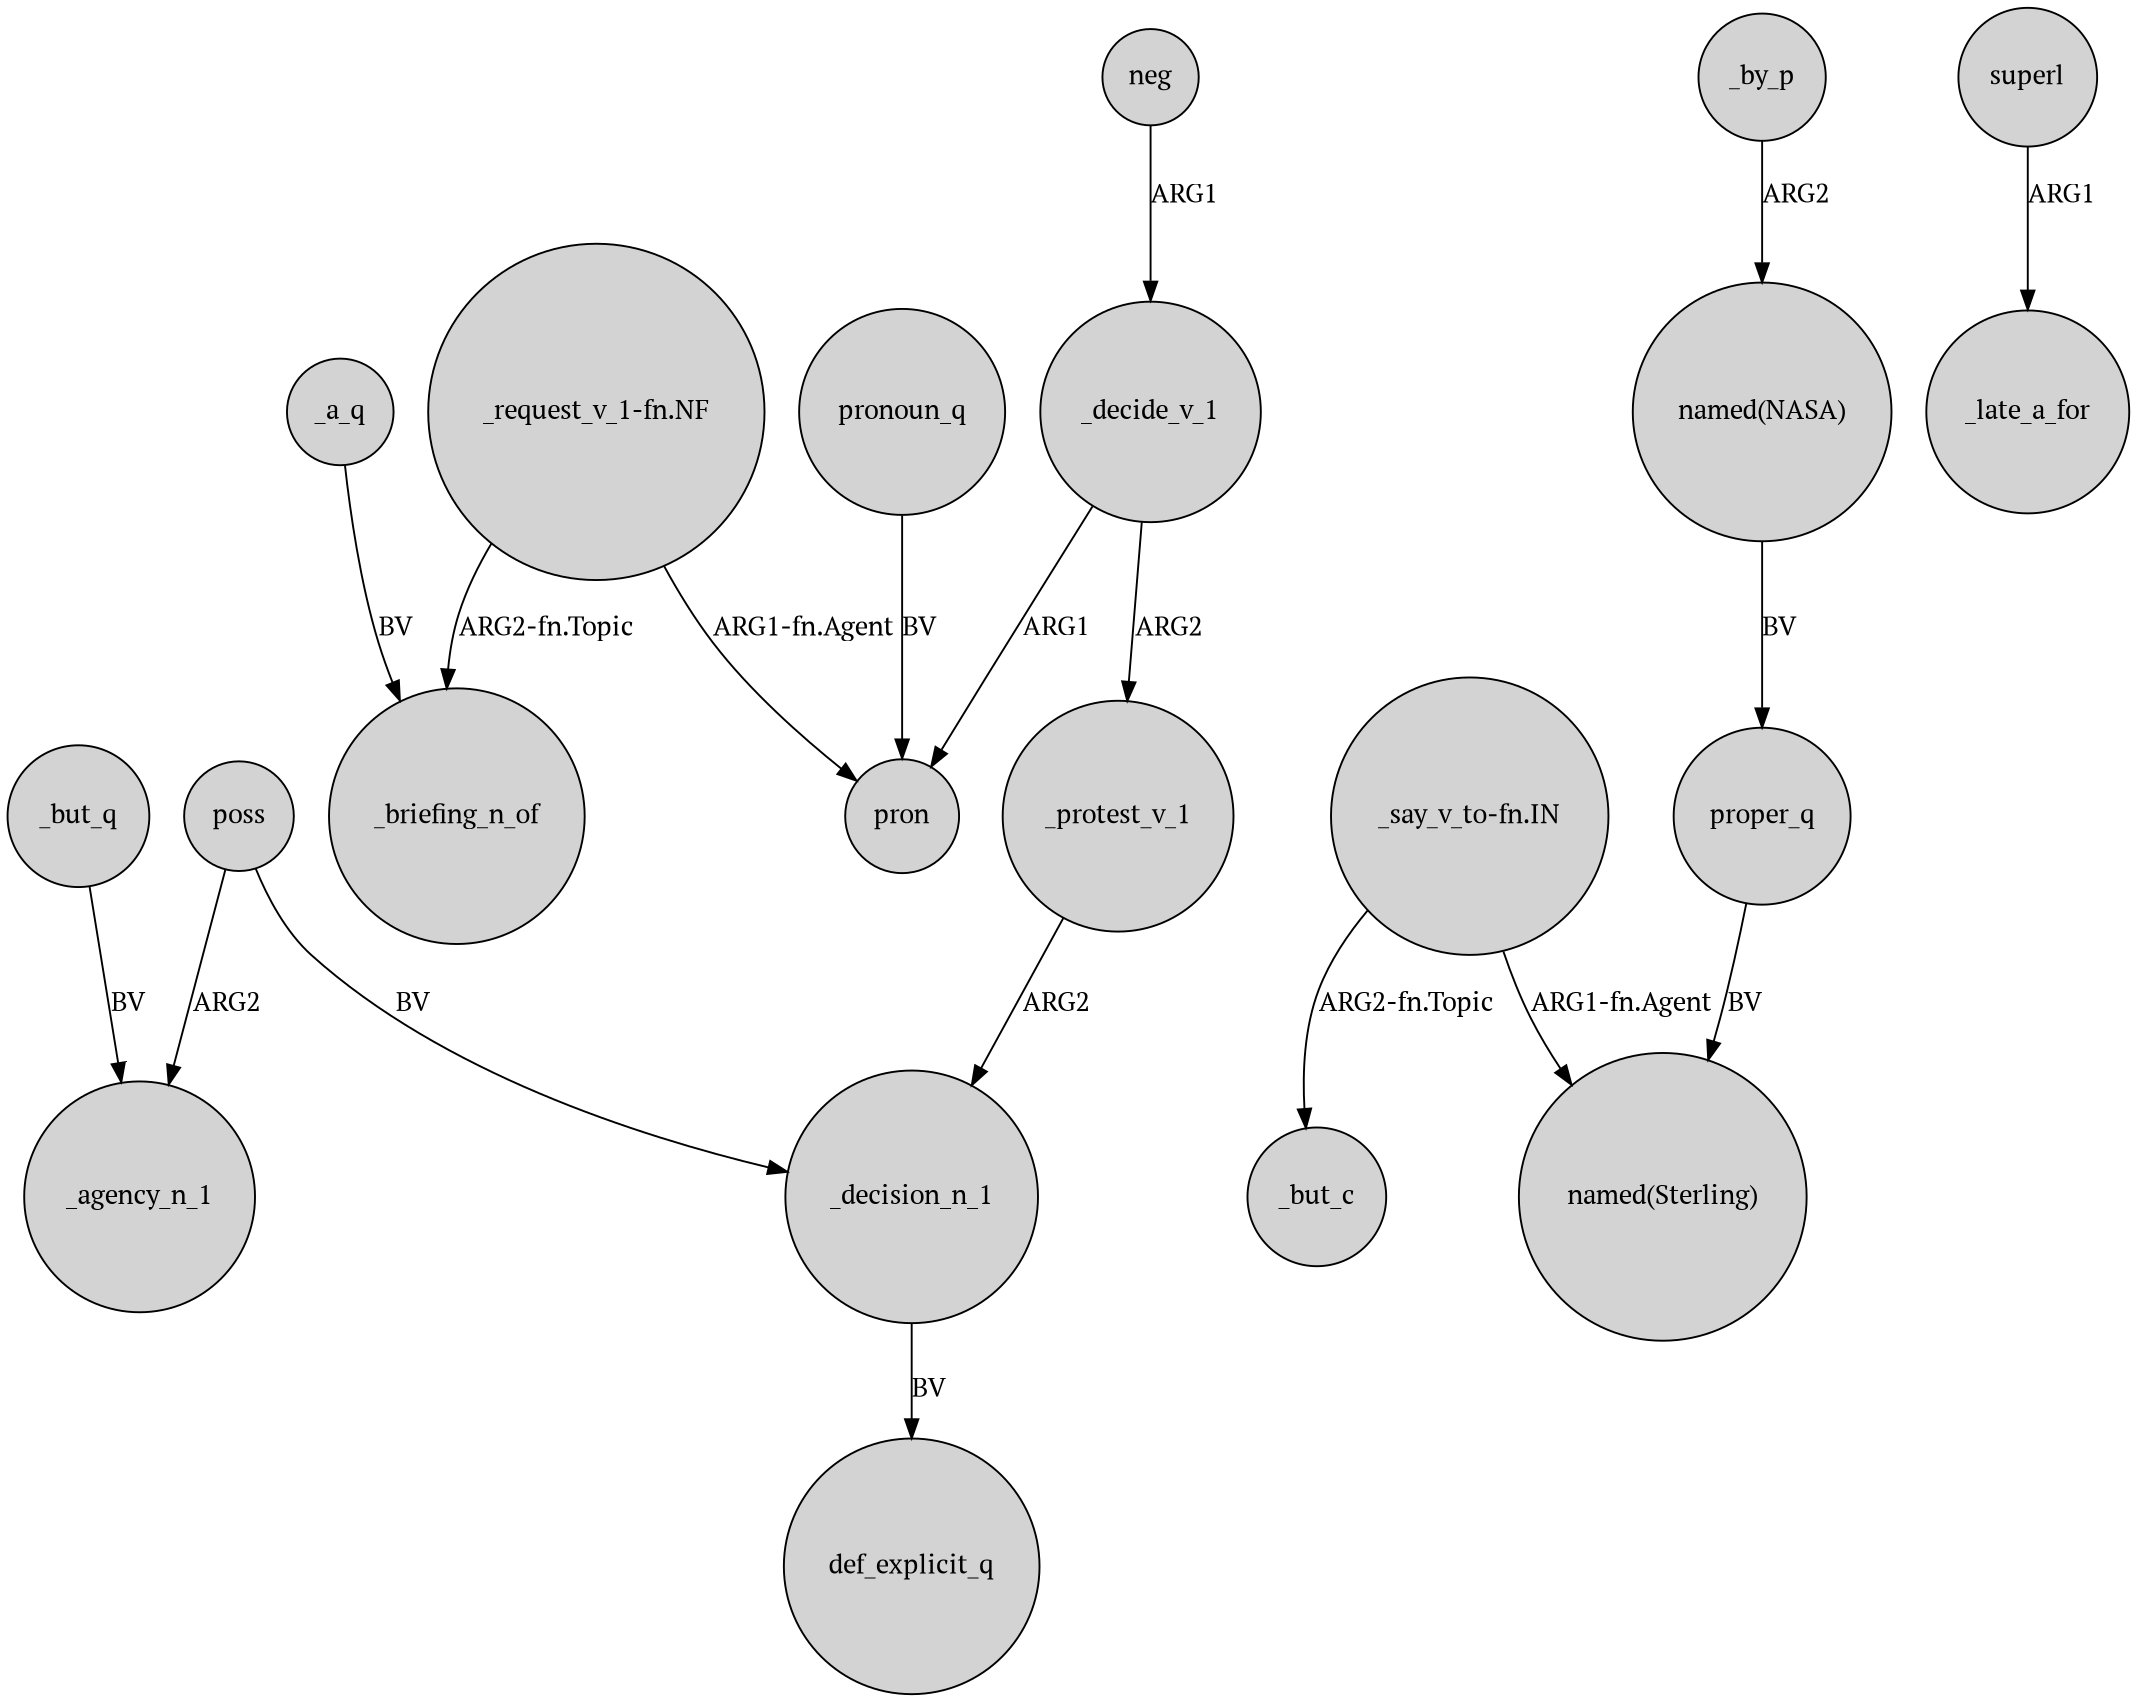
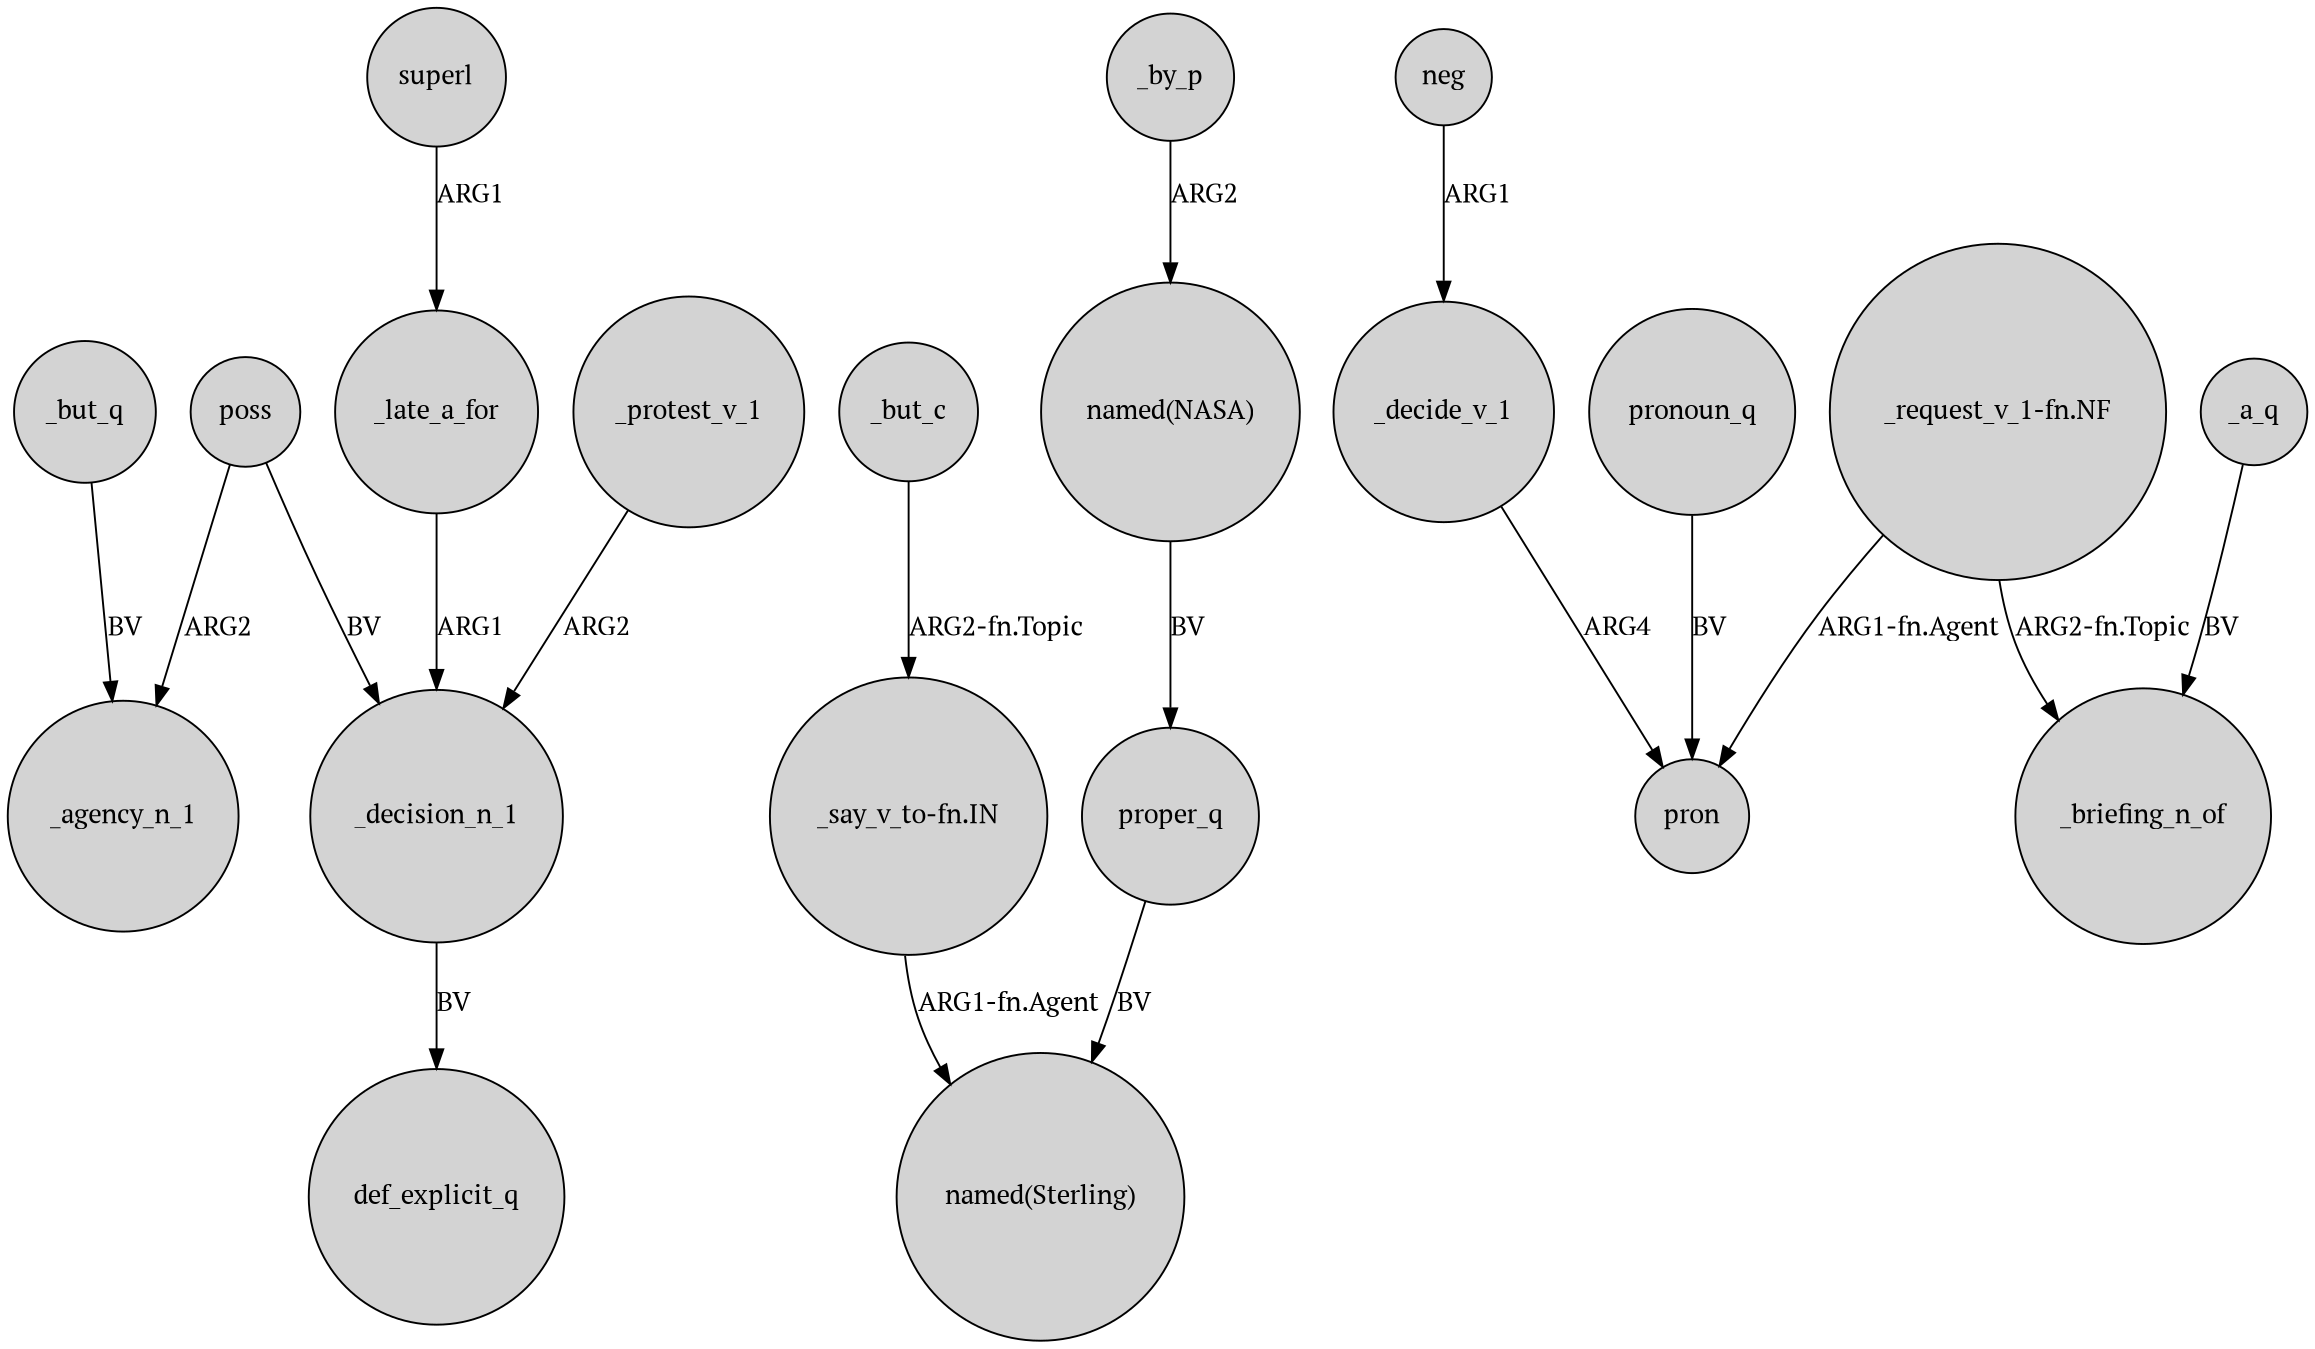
  digraph {
    fontname="PT Serif"
    node [fontname="PT Serif" shape=circle style=filled]
    edge [fontname="PT Serif"]
    n1 [label=_but_q]
    _agency_n_1
    proper_q
    "named(Sterling)"
    "named(NASA)"
    _by_p
    superl
    _late_a_for
    _decision_n_1
    def_explicit_q
    neg
    _decide_v_1
    pron
    _protest_v_1
    "_request_v_1-fn.NF"
    _briefing_n_of
    "_say_v_to-fn.IN"
    _but_c
    _a_q
    pronoun_q
    poss
    n1 -> _agency_n_1 [label=BV]
    proper_q -> "named(Sterling)" [label=BV]
    "named(NASA)" -> proper_q [label=BV]
    _by_p -> "named(NASA)" [label=ARG2]
    superl -> _late_a_for [label=ARG1]
+   _late_a_for -> _decision_n_1 [label=ARG1]
    _decision_n_1 -> def_explicit_q [label=BV]
    neg -> _decide_v_1 [label=ARG1]
-   _decide_v_1 -> pron [label=ARG1]
-   _decide_v_1 -> _protest_v_1 [label=ARG2]
+   _decide_v_1 -> pron [label=ARG4]
    _protest_v_1 -> _decision_n_1 [label=ARG2]
    "_request_v_1-fn.NF" -> pron [label="ARG1-fn.Agent"]
    "_request_v_1-fn.NF" -> _briefing_n_of [label="ARG2-fn.Topic"]
    "_say_v_to-fn.IN" -> "named(Sterling)" [label="ARG1-fn.Agent"]
-   "_say_v_to-fn.IN" -> _but_c [label="ARG2-fn.Topic"]
+   _but_c -> "_say_v_to-fn.IN" [label="ARG2-fn.Topic"]
    _a_q -> _briefing_n_of [label=BV]
    pronoun_q -> pron [label=BV]
    poss -> _agency_n_1 [label=ARG2]
    poss -> _decision_n_1 [label=BV]
  }
